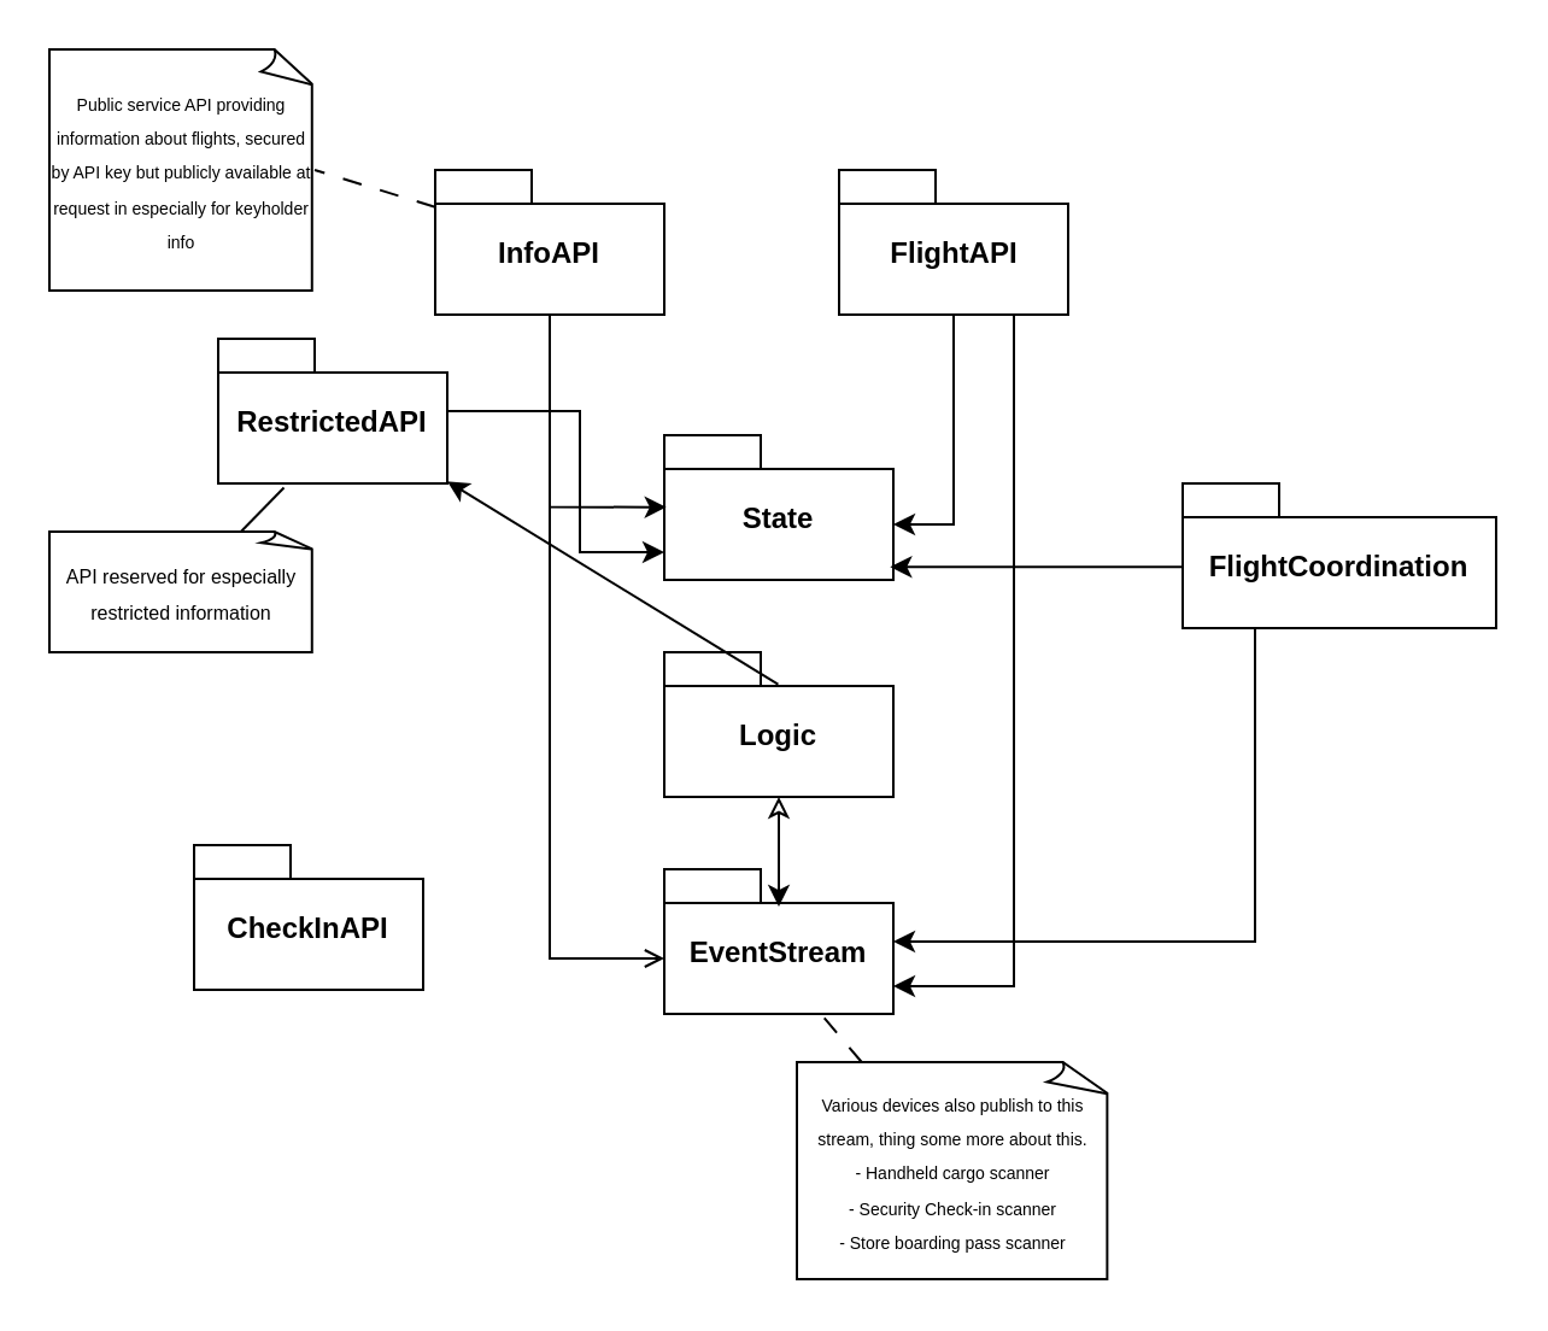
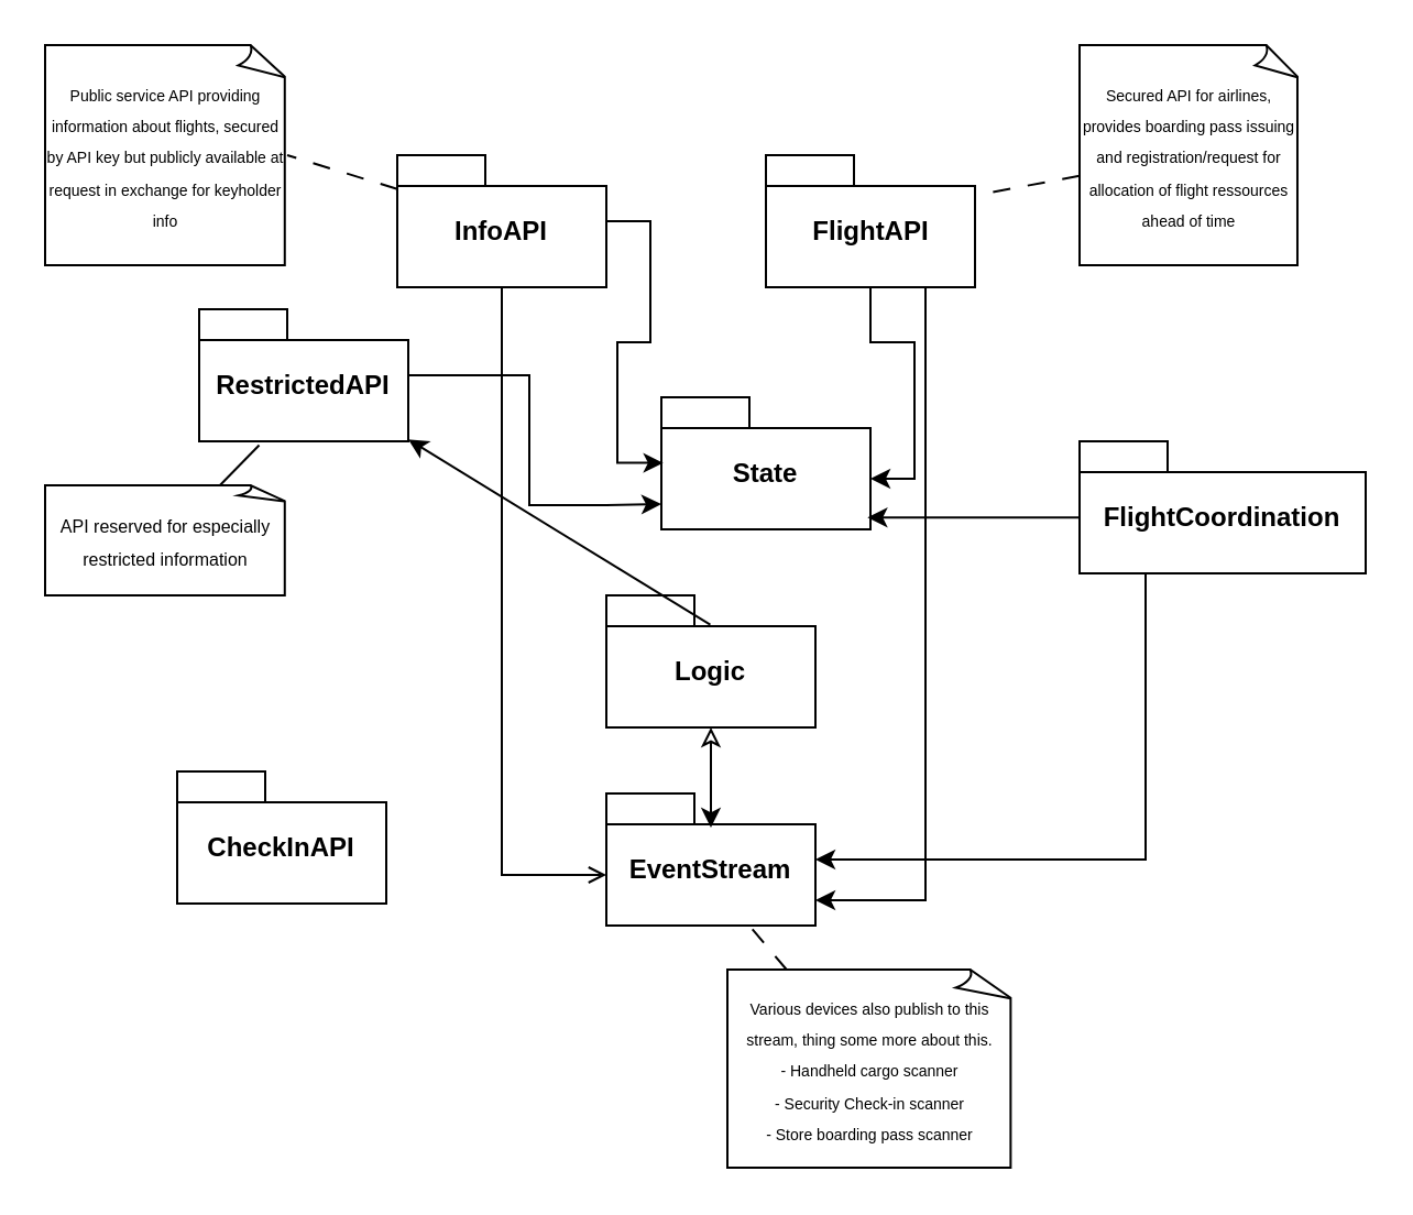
  <mxCell id="0" />
  <mxCell id="1" parent="0" />
+ <mxCell id="2" style="rounded=0;orthogonalLoop=1;jettySize=auto;html=1;entryX=0;entryY=0;entryDx=70;entryDy=23;endArrow=none;endFill=0;entryPerimeter=0;dashed=1;dashPattern=8 8;" parent="1" source="3" target="4" edge="1"><mxGeometry relative="1" as="geometry"><mxPoint x="450" y="95" as="targetPoint" /></mxGeometry></mxCell>
+ <mxCell id="3" value="&lt;font style=&quot;font-size: 7px;&quot;&gt;Secured API for airlines, provides boarding pass issuing and registration/request for allocation of flight ressources ahead of time&lt;/font&gt;" style="whiteSpace=wrap;html=1;shape=mxgraph.basic.document" parent="1" vertex="1"><mxGeometry x="490" y="20" width="100" height="100" as="geometry" /></mxCell>
  <mxCell id="4" value="FlightAPI" style="shape=folder;fontStyle=1;spacingTop=10;tabWidth=40;tabHeight=14;tabPosition=left;html=1;whiteSpace=wrap;" vertex="1" parent="1"><mxGeometry x="347.5" y="70" width="95" height="60" as="geometry" /></mxCell>
  <mxCell id="5" value="EventStream" style="shape=folder;fontStyle=1;spacingTop=10;tabWidth=40;tabHeight=14;tabPosition=left;html=1;whiteSpace=wrap;" vertex="1" parent="1"><mxGeometry x="275" y="360" width="95" height="60" as="geometry" /></mxCell>
  <mxCell id="6" value="FlightCoordination" style="shape=folder;fontStyle=1;spacingTop=10;tabWidth=40;tabHeight=14;tabPosition=left;html=1;whiteSpace=wrap;" vertex="1" parent="1"><mxGeometry x="490" y="200" width="130" height="60" as="geometry" /></mxCell>
- <mxCell id="7" value="State" style="shape=folder;fontStyle=1;spacingTop=10;tabWidth=40;tabHeight=14;tabPosition=left;html=1;whiteSpace=wrap;" vertex="1" parent="1"><mxGeometry x="275" y="180" width="95" height="60" as="geometry" /></mxCell>
+ <mxCell id="7" value="State" style="shape=folder;fontStyle=1;spacingTop=10;tabWidth=40;tabHeight=14;tabPosition=left;html=1;whiteSpace=wrap;" vertex="1" parent="1"><mxGeometry x="300" y="180" width="95" height="60" as="geometry" /></mxCell>
  <mxCell id="8" value="InfoAPI" style="shape=folder;fontStyle=1;spacingTop=10;tabWidth=40;tabHeight=14;tabPosition=left;html=1;whiteSpace=wrap;" vertex="1" parent="1"><mxGeometry x="180" y="70" width="95" height="60" as="geometry" /></mxCell>
- <mxCell id="9" value="&lt;span style=&quot;font-size: 7px;&quot;&gt;Public service API providing information about flights, secured by API key but publicly available at request in especially for keyholder info&lt;/span&gt;" style="whiteSpace=wrap;html=1;shape=mxgraph.basic.document" vertex="1" parent="1"><mxGeometry x="20" y="20" width="110" height="100" as="geometry" /></mxCell>
+ <mxCell id="9" value="&lt;span style=&quot;font-size: 7px;&quot;&gt;Public service API providing information about flights, secured by API key but publicly available at request in exchange for keyholder info&lt;/span&gt;" style="whiteSpace=wrap;html=1;shape=mxgraph.basic.document" vertex="1" parent="1"><mxGeometry x="20" y="20" width="110" height="100" as="geometry" /></mxCell>
  <mxCell id="10" style="rounded=0;orthogonalLoop=1;jettySize=auto;html=1;entryX=1;entryY=0.5;entryDx=0;entryDy=0;entryPerimeter=0;endArrow=none;endFill=0;dashed=1;dashPattern=8 8;" edge="1" parent="1" source="8" target="9"><mxGeometry relative="1" as="geometry" /></mxCell>
  <mxCell id="11" style="edgeStyle=orthogonalEdgeStyle;rounded=0;orthogonalLoop=1;jettySize=auto;html=1;entryX=0.009;entryY=0.497;entryDx=0;entryDy=0;entryPerimeter=0;" edge="1" parent="1" source="8" target="7"><mxGeometry relative="1" as="geometry" /></mxCell>
  <mxCell id="12" style="edgeStyle=orthogonalEdgeStyle;rounded=0;orthogonalLoop=1;jettySize=auto;html=1;entryX=0;entryY=0;entryDx=95;entryDy=37;entryPerimeter=0;" edge="1" parent="1" source="4" target="7"><mxGeometry relative="1" as="geometry" /></mxCell>
  <mxCell id="13" style="edgeStyle=orthogonalEdgeStyle;rounded=0;orthogonalLoop=1;jettySize=auto;html=1;entryX=0.986;entryY=0.91;entryDx=0;entryDy=0;entryPerimeter=0;" edge="1" parent="1" source="6" target="7"><mxGeometry relative="1" as="geometry"><Array as="points"><mxPoint x="430" y="235" /></Array></mxGeometry></mxCell>
  <mxCell id="14" value="Logic" style="shape=folder;fontStyle=1;spacingTop=10;tabWidth=40;tabHeight=14;tabPosition=left;html=1;whiteSpace=wrap;" vertex="1" parent="1"><mxGeometry x="275" y="270" width="95" height="60" as="geometry" /></mxCell>
  <mxCell id="15" style="rounded=0;orthogonalLoop=1;jettySize=auto;html=1;exitX=0.497;exitY=0.222;exitDx=0;exitDy=0;exitPerimeter=0;" edge="1" parent="1" source="14" target="23"><mxGeometry relative="1" as="geometry"><mxPoint x="323" y="290" as="sourcePoint" /></mxGeometry></mxCell>
  <mxCell id="16" style="edgeStyle=orthogonalEdgeStyle;rounded=0;orthogonalLoop=1;jettySize=auto;html=1;entryX=0.25;entryY=1;entryDx=0;entryDy=0;entryPerimeter=0;endArrow=none;endFill=0;startArrow=classic;startFill=1;" edge="1" parent="1" source="5" target="6"><mxGeometry relative="1" as="geometry"><Array as="points"><mxPoint x="520" y="390" /><mxPoint x="520" y="260" /></Array></mxGeometry></mxCell>
  <mxCell id="17" style="edgeStyle=orthogonalEdgeStyle;rounded=0;orthogonalLoop=1;jettySize=auto;html=1;entryX=0.5;entryY=1;entryDx=0;entryDy=0;entryPerimeter=0;startArrow=classic;startFill=1;exitX=0.5;exitY=0.259;exitDx=0;exitDy=0;exitPerimeter=0;endArrow=classic;endFill=0;" edge="1" parent="1" source="5" target="14"><mxGeometry relative="1" as="geometry"><mxPoint x="323" y="360" as="sourcePoint" /></mxGeometry></mxCell>
  <mxCell id="18" style="edgeStyle=orthogonalEdgeStyle;rounded=0;orthogonalLoop=1;jettySize=auto;html=1;entryX=0;entryY=0;entryDx=0;entryDy=37;entryPerimeter=0;endArrow=open;" edge="1" parent="1" source="8" target="5"><mxGeometry relative="1" as="geometry" /></mxCell>
  <mxCell id="19" style="edgeStyle=orthogonalEdgeStyle;rounded=0;orthogonalLoop=1;jettySize=auto;html=1;entryX=0;entryY=0;entryDx=95;entryDy=48.5;entryPerimeter=0;" edge="1" parent="1" source="4" target="5"><mxGeometry relative="1" as="geometry"><Array as="points"><mxPoint x="420" y="408" /></Array></mxGeometry></mxCell>
  <mxCell id="20" value="CheckInAPI" style="shape=folder;fontStyle=1;spacingTop=10;tabWidth=40;tabHeight=14;tabPosition=left;html=1;whiteSpace=wrap;" vertex="1" parent="1"><mxGeometry x="80" y="350" width="95" height="60" as="geometry" /></mxCell>
  <mxCell id="21" value="&lt;font style=&quot;font-size: 7px;&quot;&gt;Various devices also publish to this stream, thing some more about this.&lt;/font&gt;&lt;div&gt;&lt;font style=&quot;font-size: 7px;&quot;&gt;- Handheld cargo scanner&lt;/font&gt;&lt;/div&gt;&lt;div&gt;&lt;font style=&quot;font-size: 7px;&quot;&gt;- Security Check-in scanner&lt;/font&gt;&lt;/div&gt;&lt;div&gt;&lt;font style=&quot;font-size: 7px;&quot;&gt;- Store boarding pass scanner&lt;/font&gt;&lt;/div&gt;" style="whiteSpace=wrap;html=1;shape=mxgraph.basic.document" vertex="1" parent="1"><mxGeometry x="330" y="440" width="130" height="90" as="geometry" /></mxCell>
  <mxCell id="22" style="rounded=0;orthogonalLoop=1;jettySize=auto;html=1;entryX=0.69;entryY=1.012;entryDx=0;entryDy=0;entryPerimeter=0;endArrow=none;endFill=0;dashed=1;dashPattern=8 8;" edge="1" parent="1" source="21" target="5"><mxGeometry relative="1" as="geometry" /></mxCell>
  <mxCell id="23" value="RestrictedAPI" style="shape=folder;fontStyle=1;spacingTop=10;tabWidth=40;tabHeight=14;tabPosition=left;html=1;whiteSpace=wrap;" vertex="1" parent="1"><mxGeometry x="90" y="140" width="95" height="60" as="geometry" /></mxCell>
  <mxCell id="24" style="edgeStyle=orthogonalEdgeStyle;rounded=0;orthogonalLoop=1;jettySize=auto;html=1;entryX=0;entryY=0;entryDx=0;entryDy=48.5;entryPerimeter=0;" edge="1" parent="1" source="23" target="7"><mxGeometry relative="1" as="geometry"><mxPoint x="270" y="200" as="targetPoint" /><Array as="points"><mxPoint x="240" y="170" /><mxPoint x="240" y="229" /><mxPoint x="275" y="229" /></Array></mxGeometry></mxCell>
  <mxCell id="25" value="&lt;font style=&quot;font-size: 8px;&quot;&gt;API reserved for especially restricted information&lt;/font&gt;" style="whiteSpace=wrap;html=1;shape=mxgraph.basic.document" vertex="1" parent="1"><mxGeometry x="20" y="220" width="110" height="50" as="geometry" /></mxCell>
  <mxCell id="26" style="rounded=0;orthogonalLoop=1;jettySize=auto;html=1;entryX=0.287;entryY=1.029;entryDx=0;entryDy=0;entryPerimeter=0;endArrow=none;endFill=0;" edge="1" parent="1" source="25" target="23"><mxGeometry relative="1" as="geometry" /></mxCell>
